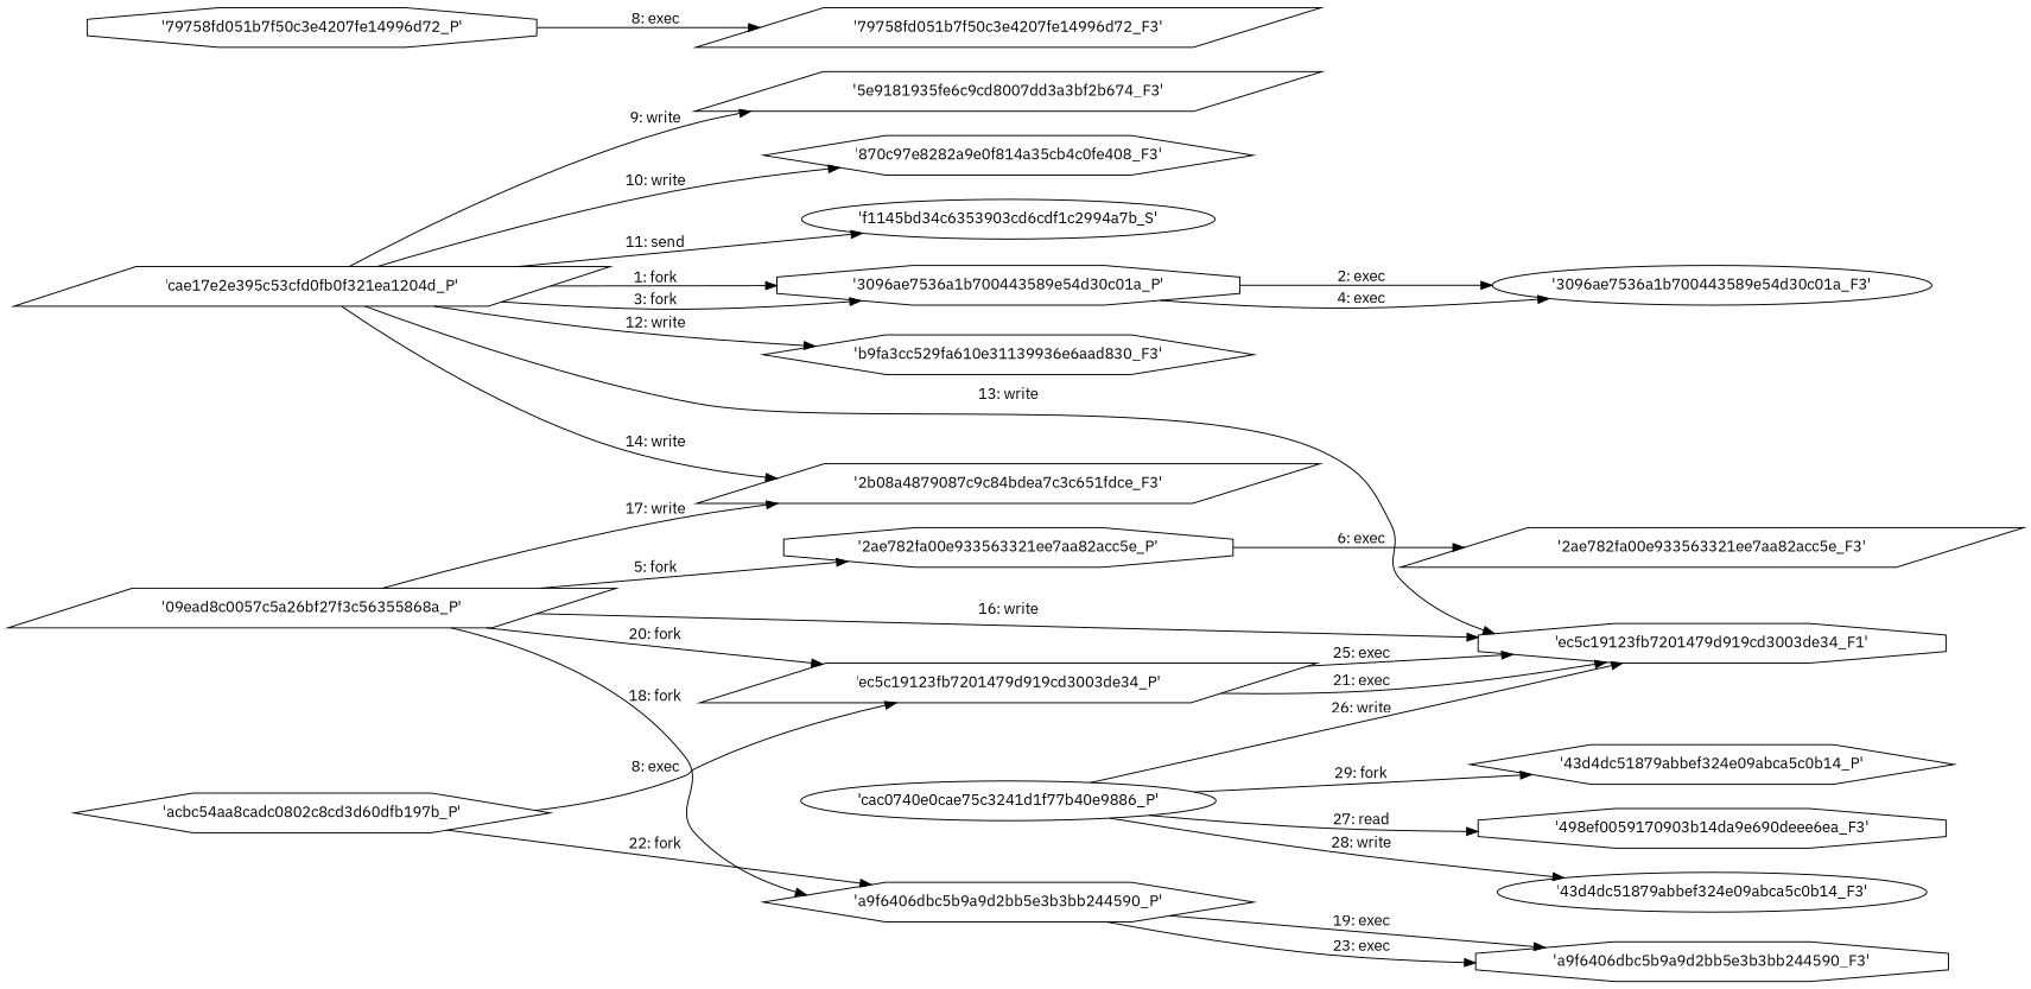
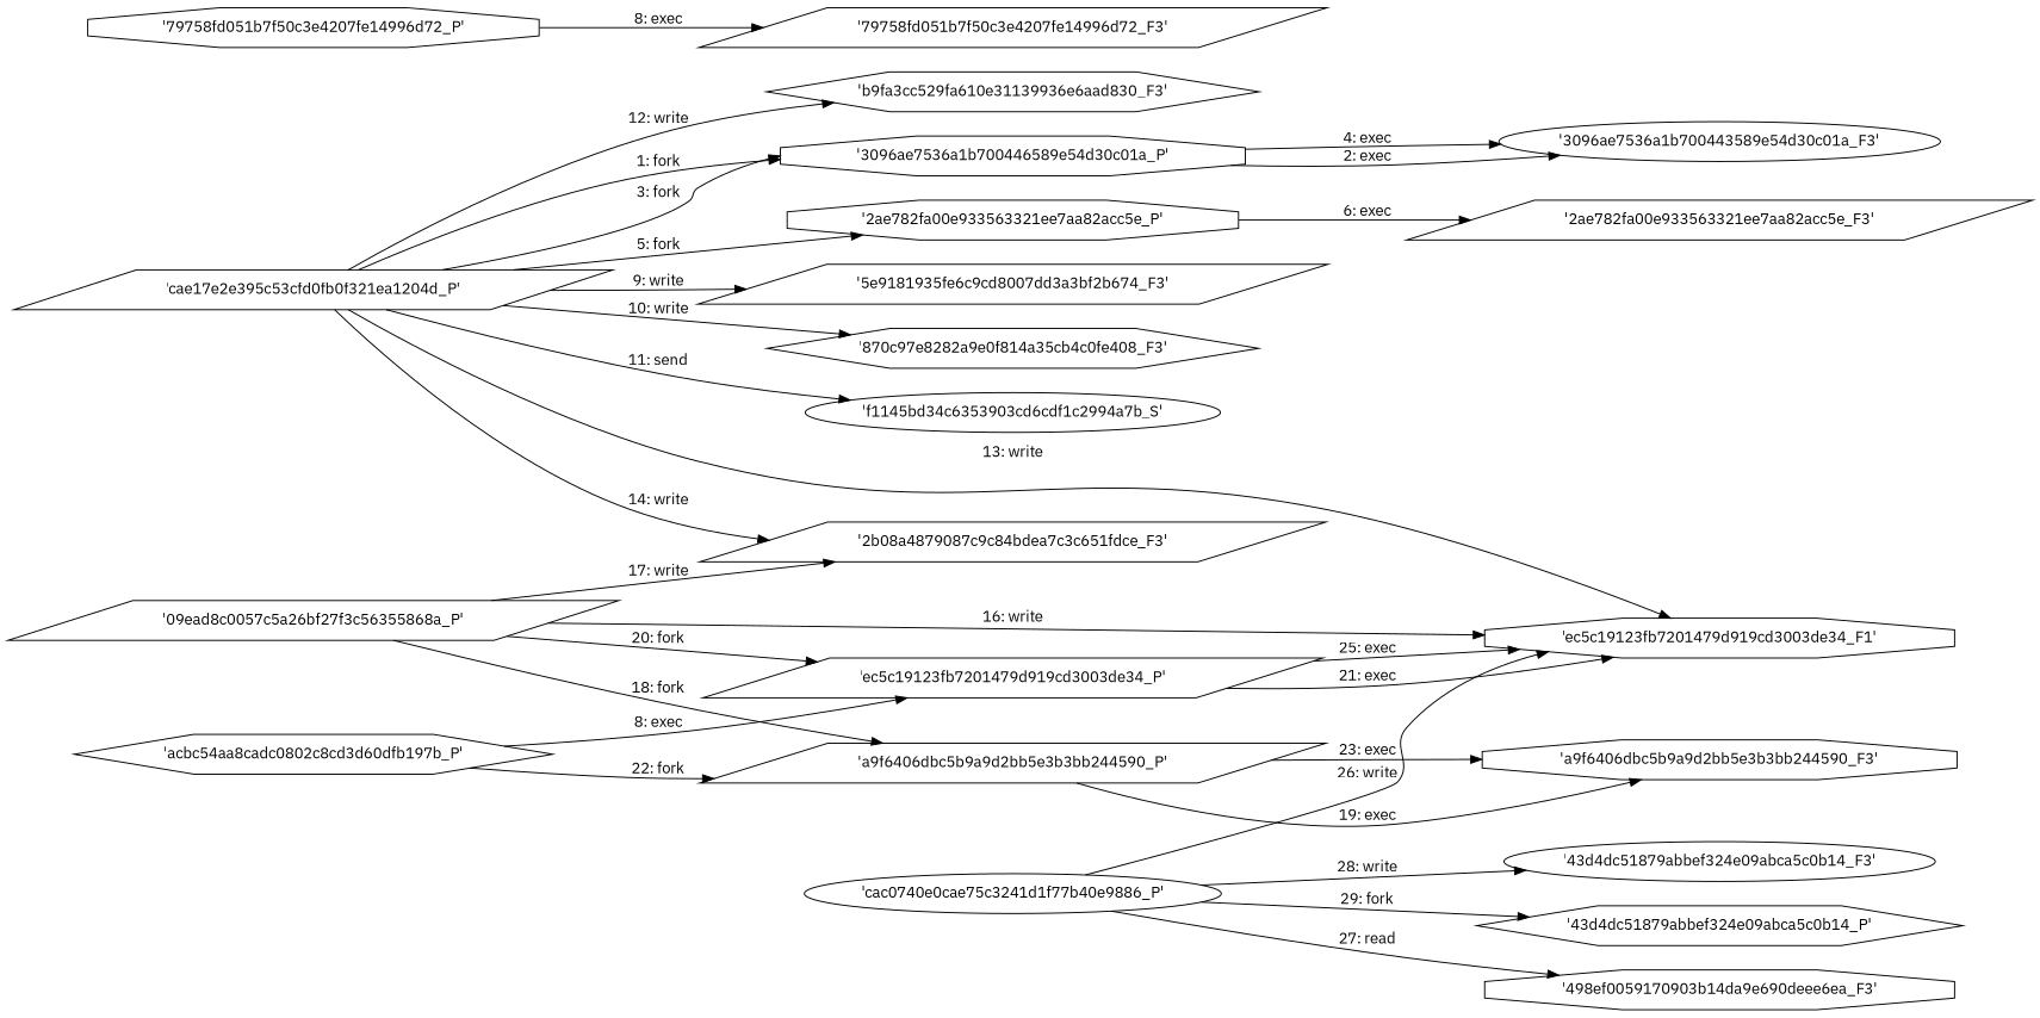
  digraph {
    engine=neato
    fixedsize=false
    fontname="IBM Plex Sans"
    fontsize=10
    nodesep=0.3
    rankdir=LR
    ranksep=0
    splines=true
    node [fontname="IBM Plex Sans" node_type=Process shape=parallelogram]
    edge [fontname="IBM Plex Sans"]
-   "'3096ae7536a1b700443589e54d30c01a_P'" [shape=octagon]
+   "'3096ae7536a1b700443589e54d30c01a_P'" [shape=octagon label="'3096ae7536a1b700446589e54d30c01a_P'"]
    "'cae17e2e395c53cfd0fb0f321ea1204d_P'"
    "'2ae782fa00e933563321ee7aa82acc5e_P'" [shape=octagon]
    "'5e9181935fe6c9cd8007dd3a3bf2b674_F3'" [node_type=file]
    "'870c97e8282a9e0f814a35cb4c0fe408_F3'" [node_type=file shape=hexagon]
    "'f1145bd34c6353903cd6cdf1c2994a7b_S'" [node_type=Socket shape=ellipse]
    "'b9fa3cc529fa610e31139936e6aad830_F3'" [node_type=file shape=hexagon]
    "'ec5c19123fb7201479d919cd3003de34_F1'" [node_type=file shape=octagon]
    n9 [label="'2b08a4879087c9c84bdea7c3c651fdce_F3'" node_type=file]
    "'3096ae7536a1b700443589e54d30c01a_F3'" [node_type=File shape=ellipse]
    "'2ae782fa00e933563321ee7aa82acc5e_F3'" [node_type=File]
    "'79758fd051b7f50c3e4207fe14996d72_P'" [shape=octagon]
    "'79758fd051b7f50c3e4207fe14996d72_F3'" [node_type=File]
    "'09ead8c0057c5a26bf27f3c56355868a_P'"
-   "'a9f6406dbc5b9a9d2bb5e3b3bb244590_P'" [shape=hexagon]
+   "'a9f6406dbc5b9a9d2bb5e3b3bb244590_P'"
    "'ec5c19123fb7201479d919cd3003de34_P'"
    "'a9f6406dbc5b9a9d2bb5e3b3bb244590_F3'" [node_type=File shape=octagon]
    "'acbc54aa8cadc0802c8cd3d60dfb197b_P'" [shape=hexagon]
    "'cac0740e0cae75c3241d1f77b40e9886_P'" [shape=ellipse]
    "'498ef0059170903b14da9e690deee6ea_F3'" [node_type=file shape=octagon]
    "'43d4dc51879abbef324e09abca5c0b14_F3'" [node_type=File shape=ellipse]
    "'43d4dc51879abbef324e09abca5c0b14_P'" [shape=hexagon]
    "'3096ae7536a1b700443589e54d30c01a_P'" -> "'3096ae7536a1b700443589e54d30c01a_F3'" [label="2: exec"]
    "'3096ae7536a1b700443589e54d30c01a_P'" -> "'3096ae7536a1b700443589e54d30c01a_F3'" [label="4: exec"]
    "'cae17e2e395c53cfd0fb0f321ea1204d_P'" -> "'3096ae7536a1b700443589e54d30c01a_P'" [label="1: fork"]
    "'cae17e2e395c53cfd0fb0f321ea1204d_P'" -> "'3096ae7536a1b700443589e54d30c01a_P'" [label="3: fork"]
-   "'09ead8c0057c5a26bf27f3c56355868a_P'" -> "'2ae782fa00e933563321ee7aa82acc5e_P'" [label="5: fork"]
+   "'cae17e2e395c53cfd0fb0f321ea1204d_P'" -> "'2ae782fa00e933563321ee7aa82acc5e_P'" [label="5: fork"]
    "'cae17e2e395c53cfd0fb0f321ea1204d_P'" -> "'5e9181935fe6c9cd8007dd3a3bf2b674_F3'" [label="9: write"]
    "'cae17e2e395c53cfd0fb0f321ea1204d_P'" -> "'870c97e8282a9e0f814a35cb4c0fe408_F3'" [label="10: write"]
    "'cae17e2e395c53cfd0fb0f321ea1204d_P'" -> "'f1145bd34c6353903cd6cdf1c2994a7b_S'" [label="11: send"]
    "'cae17e2e395c53cfd0fb0f321ea1204d_P'" -> "'b9fa3cc529fa610e31139936e6aad830_F3'" [label="12: write"]
    "'cae17e2e395c53cfd0fb0f321ea1204d_P'" -> "'ec5c19123fb7201479d919cd3003de34_F1'" [label="13: write"]
    "'cae17e2e395c53cfd0fb0f321ea1204d_P'" -> n9 [label="14: write"]
    "'2ae782fa00e933563321ee7aa82acc5e_P'" -> "'2ae782fa00e933563321ee7aa82acc5e_F3'" [label="6: exec"]
    "'79758fd051b7f50c3e4207fe14996d72_P'" -> "'79758fd051b7f50c3e4207fe14996d72_F3'" [label="8: exec"]
    "'09ead8c0057c5a26bf27f3c56355868a_P'" -> "'ec5c19123fb7201479d919cd3003de34_F1'" [label="16: write"]
    "'09ead8c0057c5a26bf27f3c56355868a_P'" -> n9 [label="17: write"]
    "'09ead8c0057c5a26bf27f3c56355868a_P'" -> "'a9f6406dbc5b9a9d2bb5e3b3bb244590_P'" [label="18: fork"]
    "'09ead8c0057c5a26bf27f3c56355868a_P'" -> "'ec5c19123fb7201479d919cd3003de34_P'" [label="20: fork"]
    "'a9f6406dbc5b9a9d2bb5e3b3bb244590_P'" -> "'a9f6406dbc5b9a9d2bb5e3b3bb244590_F3'" [label="19: exec"]
    "'a9f6406dbc5b9a9d2bb5e3b3bb244590_P'" -> "'a9f6406dbc5b9a9d2bb5e3b3bb244590_F3'" [label="23: exec"]
    "'ec5c19123fb7201479d919cd3003de34_P'" -> "'ec5c19123fb7201479d919cd3003de34_F1'" [label="21: exec"]
    "'ec5c19123fb7201479d919cd3003de34_P'" -> "'ec5c19123fb7201479d919cd3003de34_F1'" [label="25: exec"]
    "'acbc54aa8cadc0802c8cd3d60dfb197b_P'" -> "'a9f6406dbc5b9a9d2bb5e3b3bb244590_P'" [label="22: fork"]
    "'acbc54aa8cadc0802c8cd3d60dfb197b_P'" -> "'ec5c19123fb7201479d919cd3003de34_P'" [label="8: exec"]
    "'cac0740e0cae75c3241d1f77b40e9886_P'" -> "'ec5c19123fb7201479d919cd3003de34_F1'" [label="26: write"]
    "'cac0740e0cae75c3241d1f77b40e9886_P'" -> "'498ef0059170903b14da9e690deee6ea_F3'" [label="27: read"]
    "'cac0740e0cae75c3241d1f77b40e9886_P'" -> "'43d4dc51879abbef324e09abca5c0b14_F3'" [label="28: write"]
    "'cac0740e0cae75c3241d1f77b40e9886_P'" -> "'43d4dc51879abbef324e09abca5c0b14_P'" [label="29: fork"]
  }
